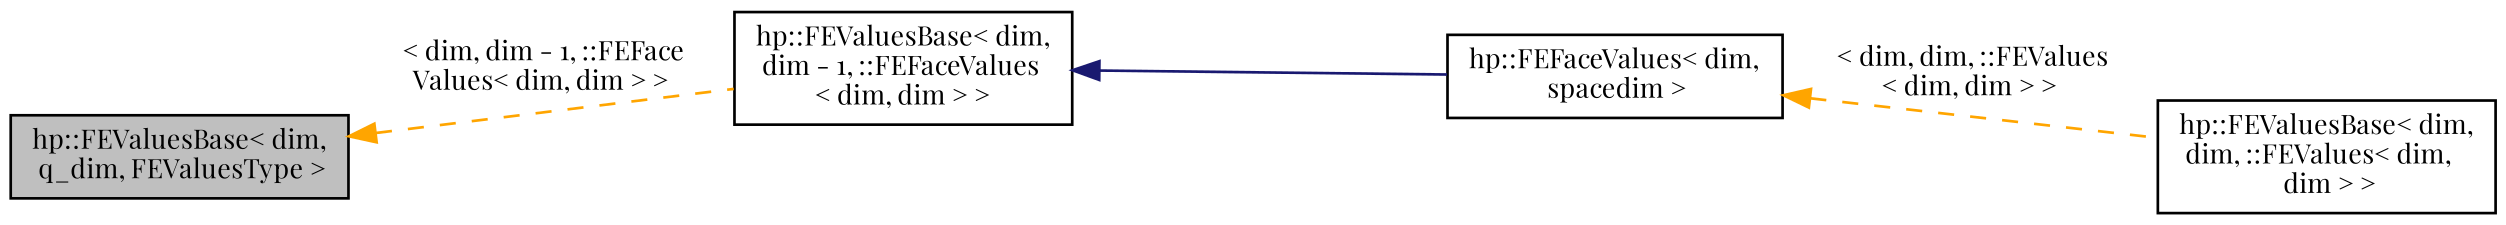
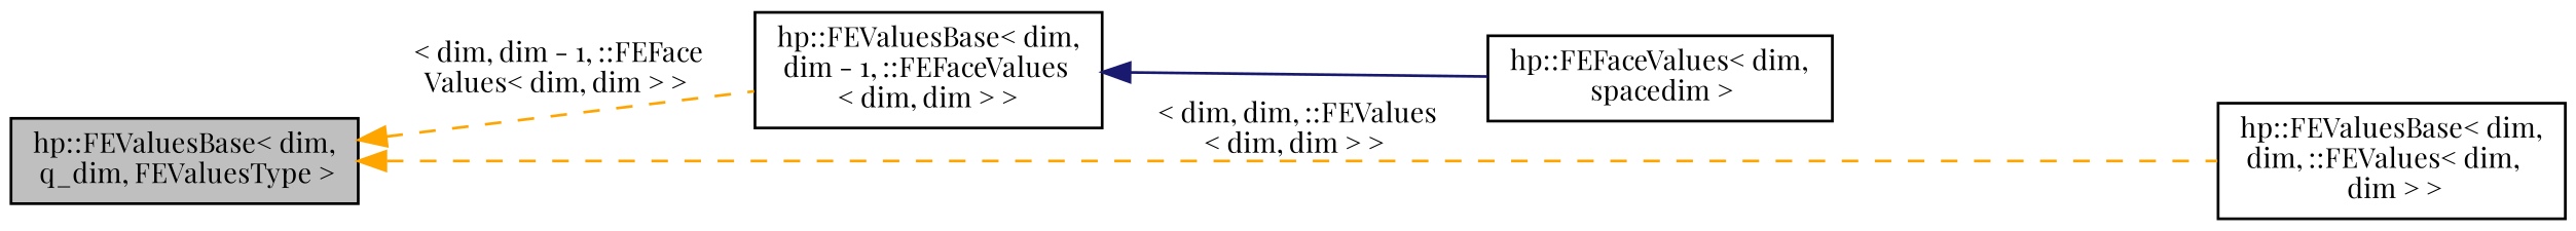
  digraph {
    fontname="Playfair Display"
    rankdir=LR
    node [color=black fillcolor=white fontname="Playfair Display" fontsize=10 shape=record style=filled]
    edge [color=orange dir=back fontname="Playfair Display" fontsize=10 labelfontname=Helvetica labelfontsize=10 style=dashed]
    n1 [fillcolor=grey75 fontcolor=black height=0.2 label="hp::FEValuesBase\< dim,\l q_dim, FEValuesType \>" width=0.4]
    n2 [height=0.2 label="hp::FEValuesBase\< dim,\l dim - 1, ::FEFaceValues\l\< dim, dim \> \>" width=0.4]
    n3 [height=0.2 label="hp::FEValuesBase\< dim,\l dim, ::FEValues\< dim,\l dim \> \>" width=0.4]
    n4 [height=0.2 label="hp::FEFaceValues\< dim,\l spacedim \>" width=0.4]
    n1 -> n2 [label=" \< dim, dim - 1, ::FEFace\lValues\< dim, dim \> \>"]
-   n4 -> n3 [label=" \< dim, dim, ::FEValues\l\< dim, dim \> \>"]
+   n1 -> n3 [label=" \< dim, dim, ::FEValues\l\< dim, dim \> \>"]
    n2 -> n4 [color=midnightblue style=solid]
  }
